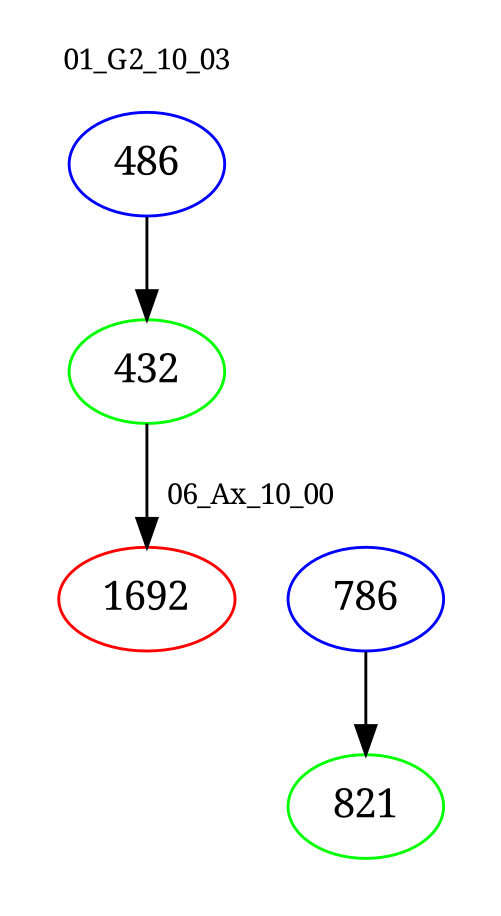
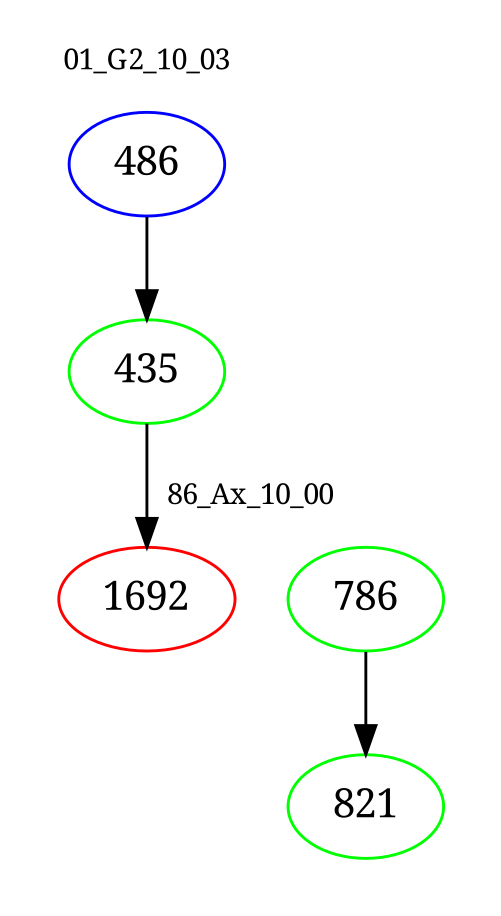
  digraph {
    fontname="Noto Serif"
    node [color=blue fontname="Noto Serif"]
    edge [color=black fontname="Noto Serif"]
-   n1 [label=786]
+   n1 [color=green label=786]
    n2 [color=green label=821]
    n3 [color=red label=1692]
    n4 [label=486]
-   n5 [color=green label=432]
+   n5 [color=green label=435]
    subgraph cluster_1 {
      color=white
      fontsize=10
-     label="06_Ax_10_00"
+     label="86_Ax_10_00"
      n1
      n2
      n3
    }
    subgraph cluster_2 {
      color=white
      fontsize=10
      label="01_G2_10_03"
      n4
      n5
    }
    n1 -> n2
    n4 -> n5
    n5 -> n3
  }
